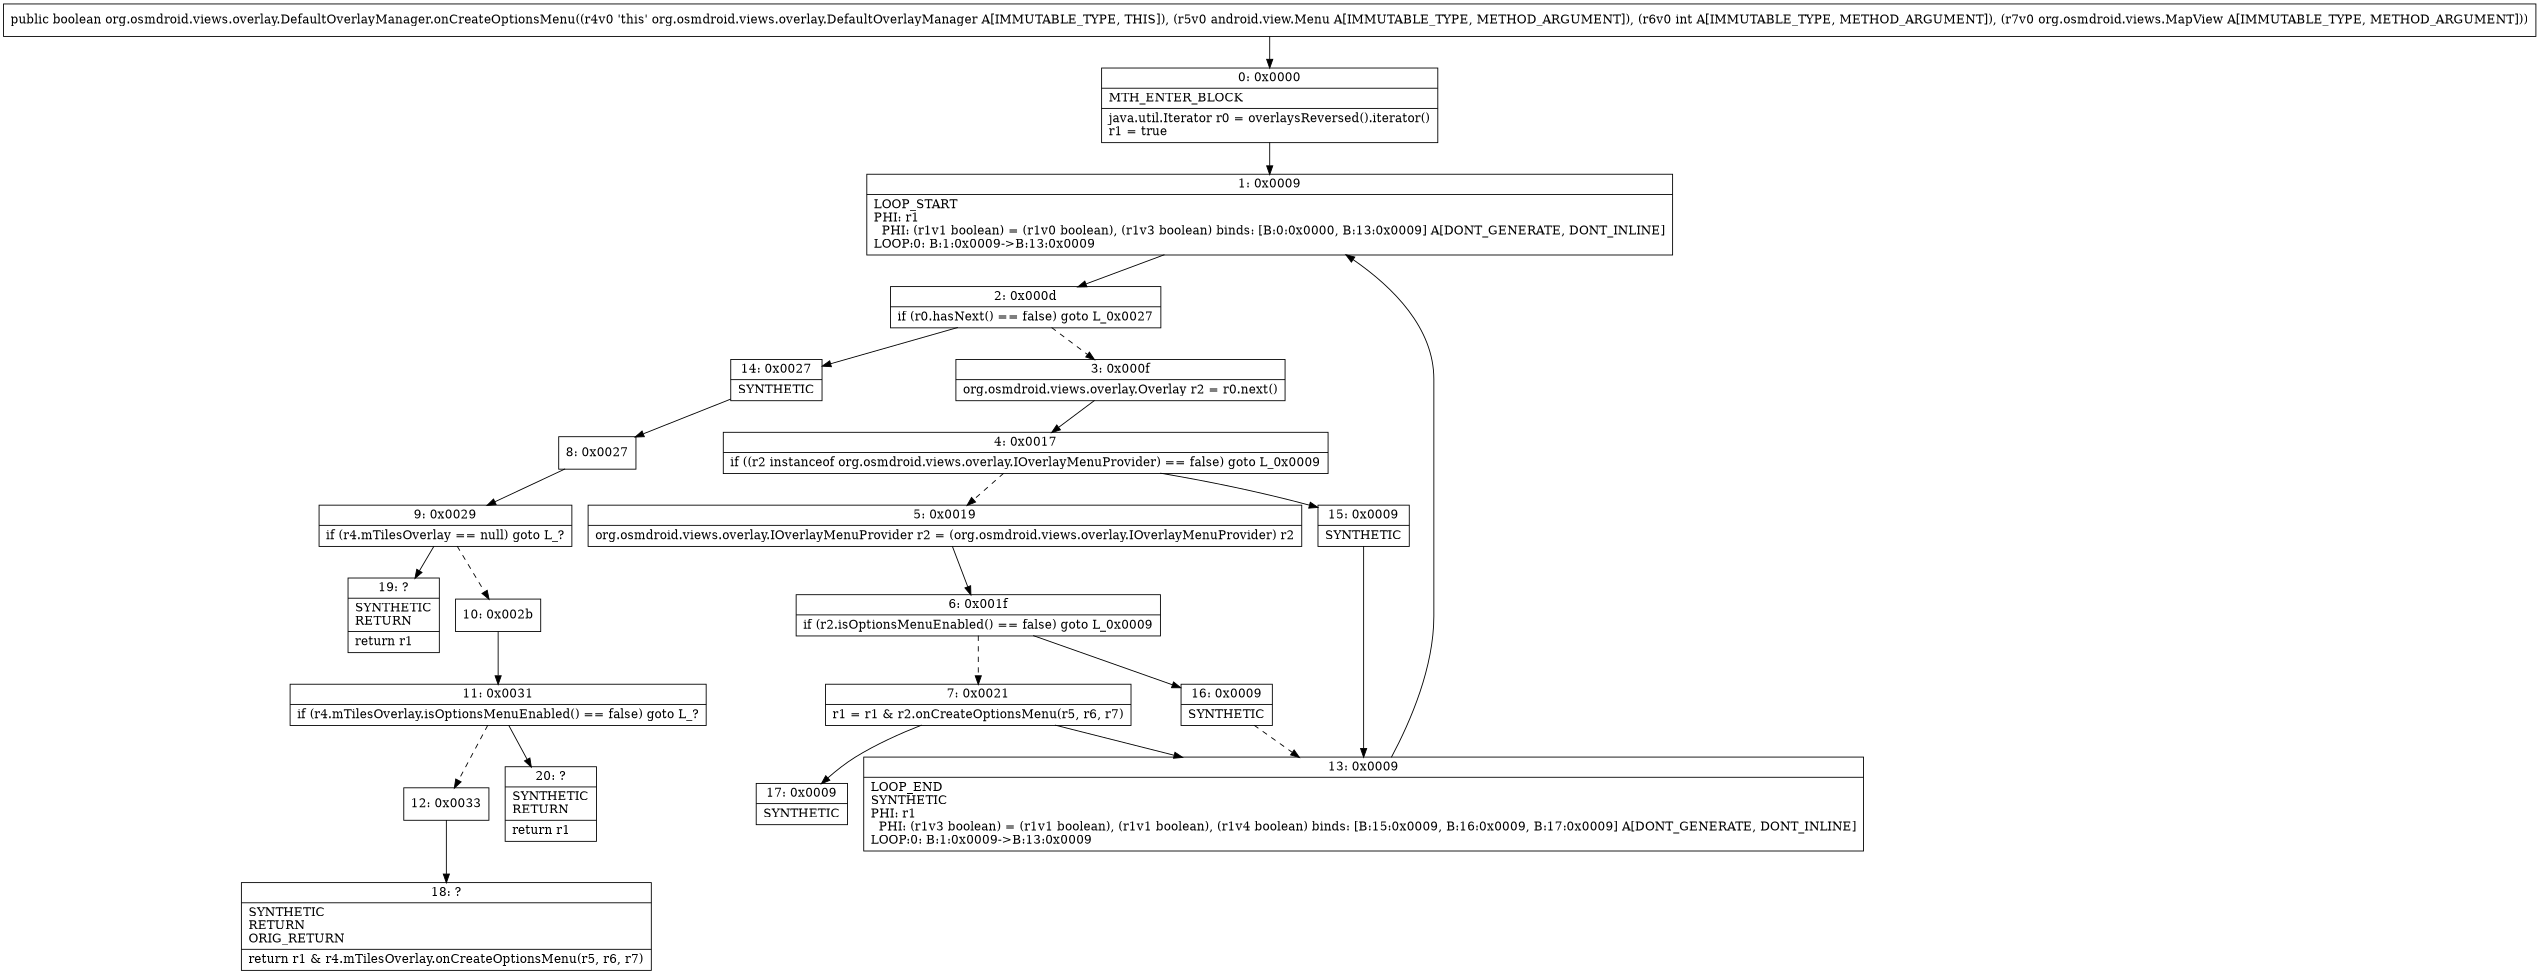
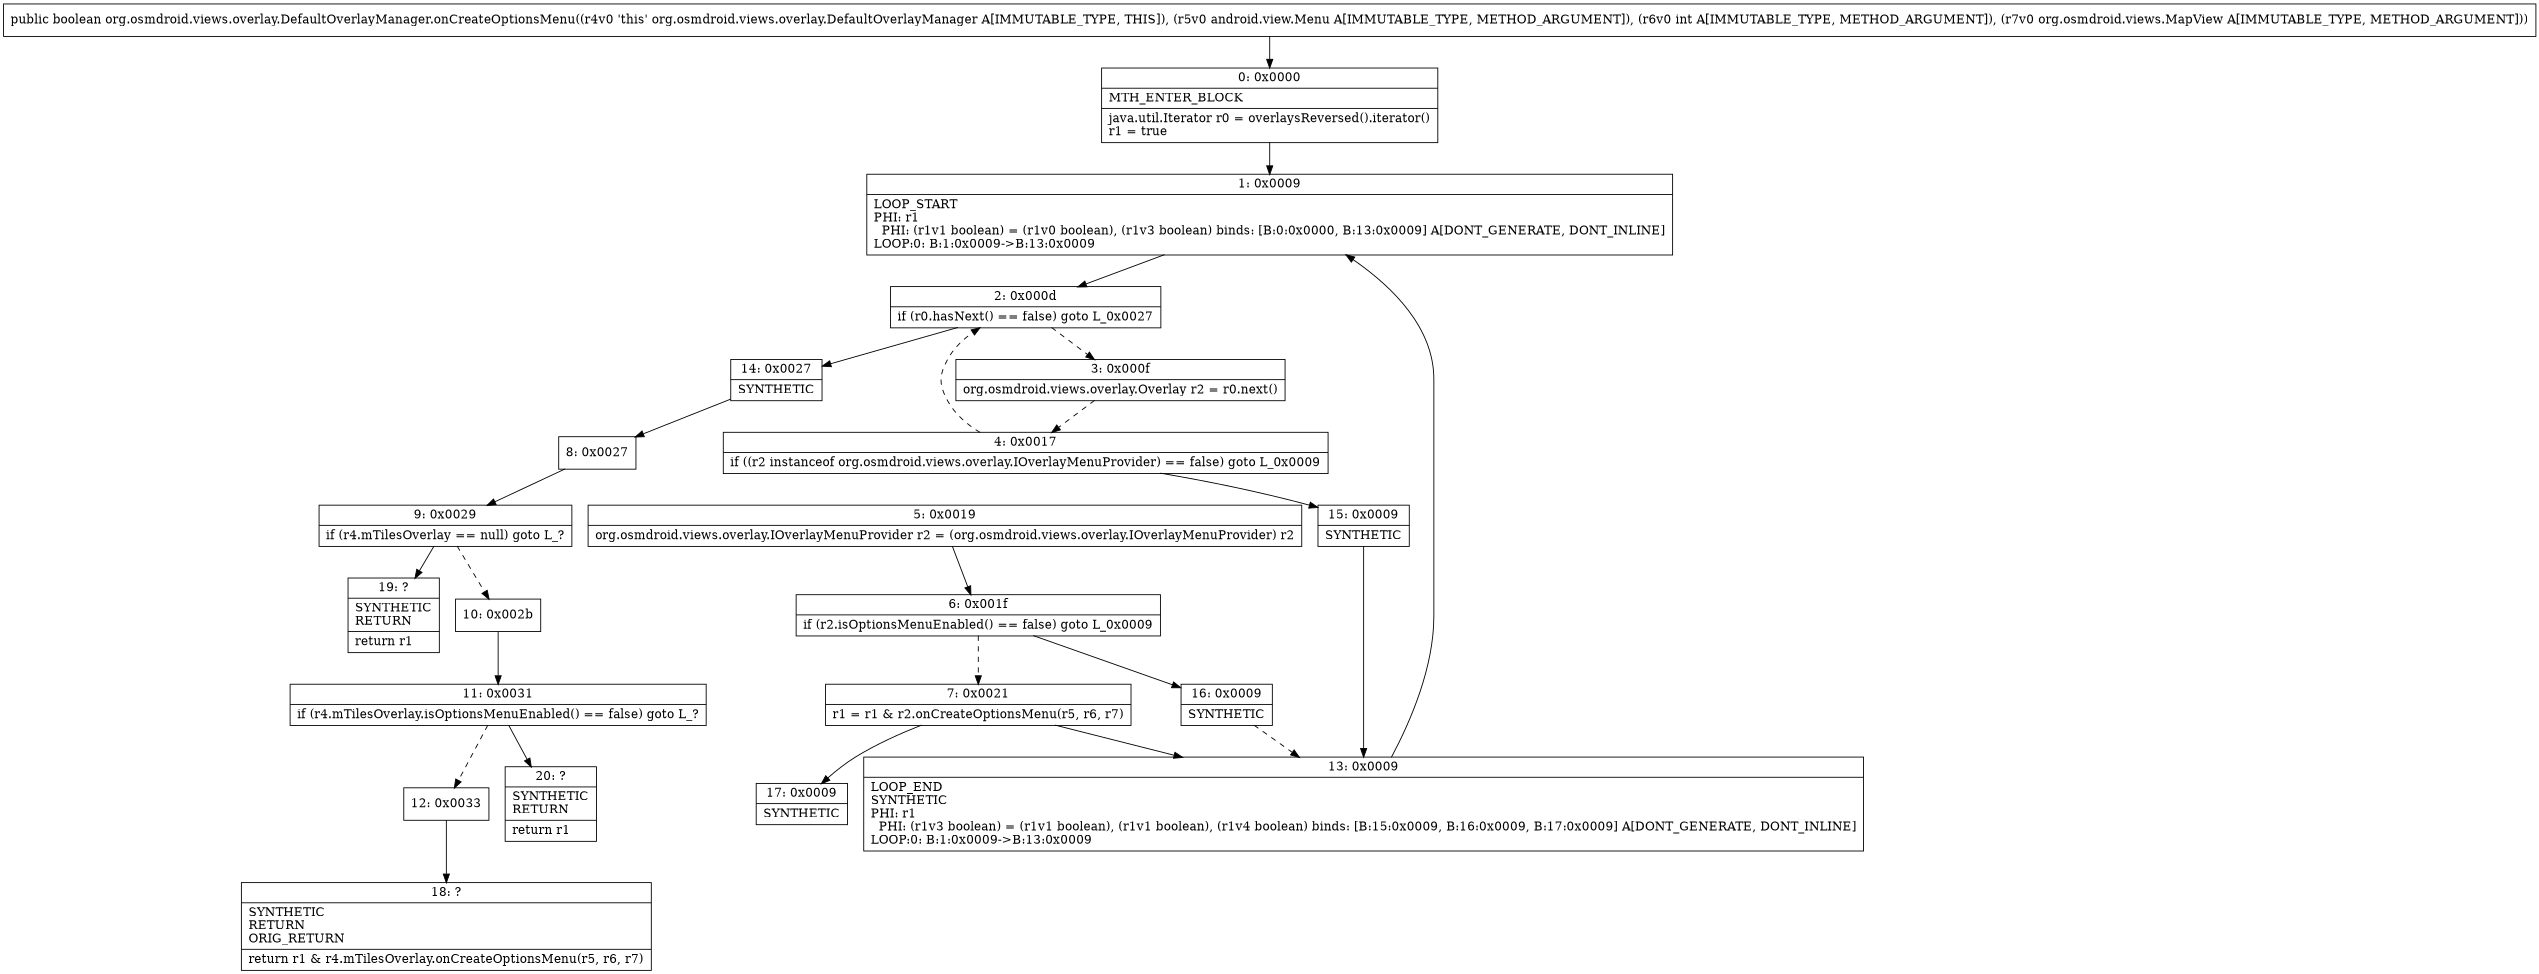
  digraph {
    node [shape=record]
    n1 [label="{0\:\ 0x0000|MTH_ENTER_BLOCK\l|java.util.Iterator r0 = overlaysReversed().iterator()\lr1 = true\l}"]
    n2 [label="{1\:\ 0x0009|LOOP_START\lPHI: r1 \l  PHI: (r1v1 boolean) = (r1v0 boolean), (r1v3 boolean) binds: [B:0:0x0000, B:13:0x0009] A[DONT_GENERATE, DONT_INLINE]\lLOOP:0: B:1:0x0009\-\>B:13:0x0009\l}"]
    n3 [label="{2\:\ 0x000d|if (r0.hasNext() == false) goto L_0x0027\l}"]
    n4 [label="{3\:\ 0x000f|org.osmdroid.views.overlay.Overlay r2 = r0.next()\l}"]
    n5 [label="{14\:\ 0x0027|SYNTHETIC\l}"]
    n6 [label="{4\:\ 0x0017|if ((r2 instanceof org.osmdroid.views.overlay.IOverlayMenuProvider) == false) goto L_0x0009\l}"]
    n7 [label="{8\:\ 0x0027}"]
    n8 [label="{5\:\ 0x0019|org.osmdroid.views.overlay.IOverlayMenuProvider r2 = (org.osmdroid.views.overlay.IOverlayMenuProvider) r2\l}"]
    n9 [label="{15\:\ 0x0009|SYNTHETIC\l}"]
    n10 [label="{6\:\ 0x001f|if (r2.isOptionsMenuEnabled() == false) goto L_0x0009\l}"]
    n11 [label="{13\:\ 0x0009|LOOP_END\lSYNTHETIC\lPHI: r1 \l  PHI: (r1v3 boolean) = (r1v1 boolean), (r1v1 boolean), (r1v4 boolean) binds: [B:15:0x0009, B:16:0x0009, B:17:0x0009] A[DONT_GENERATE, DONT_INLINE]\lLOOP:0: B:1:0x0009\-\>B:13:0x0009\l}"]
    n12 [label="{7\:\ 0x0021|r1 = r1 & r2.onCreateOptionsMenu(r5, r6, r7)\l}"]
    n13 [label="{16\:\ 0x0009|SYNTHETIC\l}"]
    n14 [label="{17\:\ 0x0009|SYNTHETIC\l}"]
    n15 [label="{9\:\ 0x0029|if (r4.mTilesOverlay == null) goto L_?\l}"]
    n16 [label="{10\:\ 0x002b}"]
    n17 [label="{19\:\ ?|SYNTHETIC\lRETURN\l|return r1\l}"]
    n18 [label="{11\:\ 0x0031|if (r4.mTilesOverlay.isOptionsMenuEnabled() == false) goto L_?\l}"]
    n19 [label="{12\:\ 0x0033}"]
    n20 [label="{20\:\ ?|SYNTHETIC\lRETURN\l|return r1\l}"]
    n21 [label="{18\:\ ?|SYNTHETIC\lRETURN\lORIG_RETURN\l|return r1 & r4.mTilesOverlay.onCreateOptionsMenu(r5, r6, r7)\l}"]
    n22 [label="{public boolean org.osmdroid.views.overlay.DefaultOverlayManager.onCreateOptionsMenu((r4v0 'this' org.osmdroid.views.overlay.DefaultOverlayManager A[IMMUTABLE_TYPE, THIS]), (r5v0 android.view.Menu A[IMMUTABLE_TYPE, METHOD_ARGUMENT]), (r6v0 int A[IMMUTABLE_TYPE, METHOD_ARGUMENT]), (r7v0 org.osmdroid.views.MapView A[IMMUTABLE_TYPE, METHOD_ARGUMENT])) }"]
    n1 -> n2
    n2 -> n3
    n3 -> n4 [style=dashed]
    n3 -> n5
-   n4 -> n6
+   n4 -> n6 [style=dashed]
    n5 -> n7
-   n6 -> n8 [style=dashed]
+   n6 -> n3 [style=dashed]
    n6 -> n9
    n7 -> n15
    n8 -> n10
    n9 -> n11
    n10 -> n12 [style=dashed]
    n10 -> n13
    n11 -> n2
    n12 -> n11
    n12 -> n14
    n13 -> n11 [style=dashed]
    n15 -> n16 [style=dashed]
    n15 -> n17
    n16 -> n18
    n18 -> n19 [style=dashed]
    n18 -> n20
    n19 -> n21
    n22 -> n1
  }
